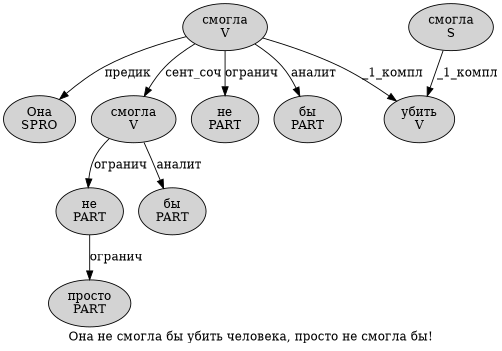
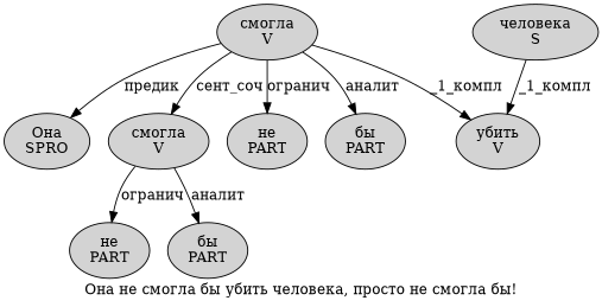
  digraph {
    fontname="DejaVu Serif"
    label="Она не смогла бы убить человека, просто не смогла бы!"
    node [fillcolor=lightgray fontname="DejaVu Serif" penwidth=1 shape=ellipse style=filled]
    edge [fontname="DejaVu Serif"]
    n1 [label="Она\nSPRO"]
    n2 [label="не\nPART"]
    n3 [label="смогла\nV"]
    n4 [label="бы\nPART"]
    n5 [label="убить\nV"]
    n6 [label="смогла\nV"]
    n7 [label="не\nPART"]
    n8 [label="бы\nPART"]
-   n9 [label="смогла\nS"]
-   n10 [label="просто\nPART"]
+   n9 [label="человека\nS"]
    n3 -> n1 [label="предик"]
    n3 -> n2 [label="огранич"]
    n3 -> n4 [label="аналит"]
    n3 -> n5 [label="_1_компл"]
    n3 -> n6 [label="сент_соч"]
    n6 -> n7 [label="огранич"]
    n6 -> n8 [label="аналит"]
-   n7 -> n10 [label="огранич"]
    n9 -> n5 [label="_1_компл"]
  }
